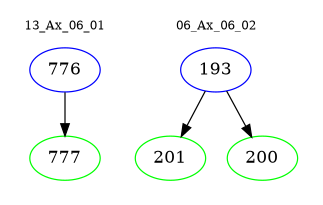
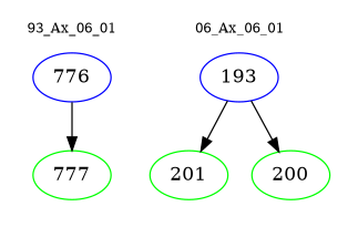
  digraph {
    node [color=green]
    edge [color=black]
    n1 [color=blue label=776]
    n2 [label=777]
    n3 [color=blue label=193]
    n4 [label=201]
    n5 [label=200]
    subgraph cluster_1 {
      color=white
      fontsize=10
-     label="13_Ax_06_01"
+     label="93_Ax_06_01"
      n1
      n2
    }
    subgraph cluster_2 {
      color=white
      fontsize=10
-     label="06_Ax_06_02"
+     label="06_Ax_06_01"
      n3
      n4
      n5
    }
    n1 -> n2
    n3 -> n4
    n3 -> n5
  }
